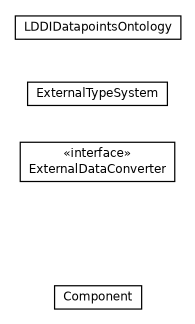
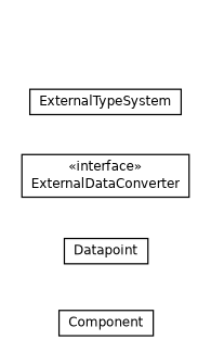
  digraph {
    nodesep=0.25
    ranksep=0.5
    rankdir=LR
    fontname="DejaVu Sans"
    node [fontcolor=black fontname="DejaVu Sans" fontsize=10.0 shape=plaintext]
    n1 [label=<<table title="org.universAAL.ontology.lddi.config.datapoints.Component" border="0" cellborder="1" cellspacing="0" cellpadding="2" port="p" href="./Component.html"> 		<tr><td><table border="0" cellspacing="0" cellpadding="1"> <tr><td align="center" balign="center"> Component </td></tr> 		</table></td></tr> 		</table>>]
+   n2 [label=<<table title="org.universAAL.ontology.lddi.config.datapoints.Datapoint" border="0" cellborder="1" cellspacing="0" cellpadding="2" port="p" href="./Datapoint.html"> 		<tr><td><table border="0" cellspacing="0" cellpadding="1"> <tr><td align="center" balign="center"> Datapoint </td></tr> 		</table></td></tr> 		</table>>]
    n3 [label=<<table title="org.universAAL.ontology.lddi.config.datapoints.ExternalDataConverter" border="0" cellborder="1" cellspacing="0" cellpadding="2" port="p" href="./ExternalDataConverter.html"> 		<tr><td><table border="0" cellspacing="0" cellpadding="1"> <tr><td align="center" balign="center"> &#171;interface&#187; </td></tr> <tr><td align="center" balign="center"> ExternalDataConverter </td></tr> 		</table></td></tr> 		</table>>]
    n4 [label=<<table title="org.universAAL.ontology.lddi.config.datapoints.ExternalTypeSystem" border="0" cellborder="1" cellspacing="0" cellpadding="2" port="p" href="./ExternalTypeSystem.html"> 		<tr><td><table border="0" cellspacing="0" cellpadding="1"> <tr><td align="center" balign="center"> ExternalTypeSystem </td></tr> 		</table></td></tr> 		</table>>]
-   n5 [label=<<table title="org.universAAL.ontology.lddi.config.datapoints.LDDIDatapointsOntology" border="0" cellborder="1" cellspacing="0" cellpadding="2" port="p" href="./LDDIDatapointsOntology.html"> 		<tr><td><table border="0" cellspacing="0" cellpadding="1"> <tr><td align="center" balign="center"> LDDIDatapointsOntology </td></tr> 		</table></td></tr> 		</table>>]
  }
